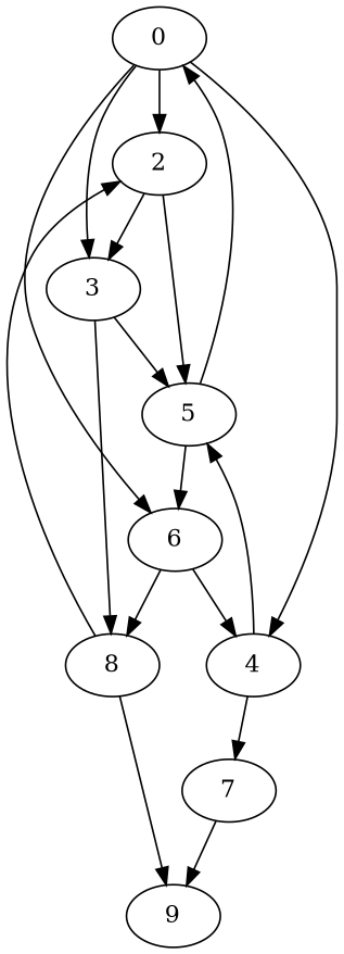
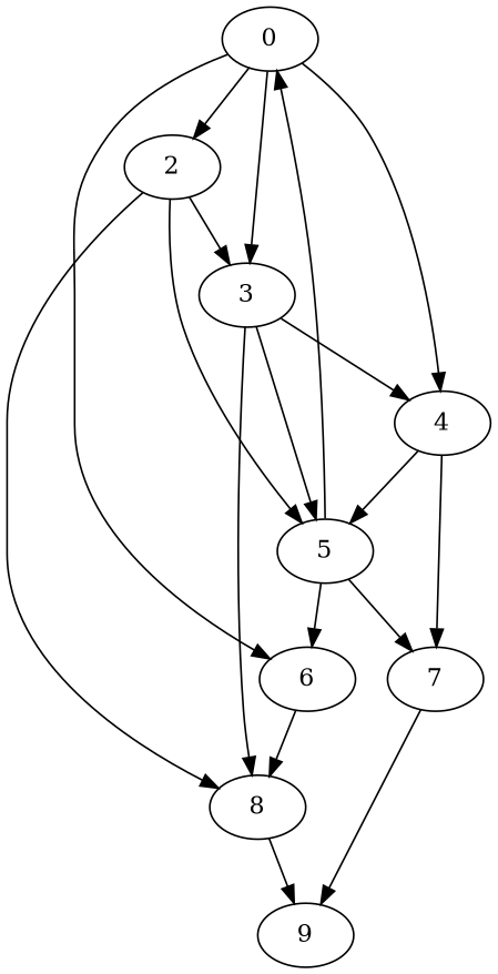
  digraph {
    node [Weight=7]
    edge [Weight=9]
    0 [Weight=13]
    2
    3 [Weight=18]
    4 [Weight=20]
    6 [Weight=22]
    5 [Weight=22]
    8
    7 [Weight=22]
    9
    0 -> 2 [Weight=10]
    0 -> 3 [Weight=10]
    0 -> 4 [Weight=8]
    0 -> 6 [Weight=3]
    2 -> 3 [Weight=10]
    2 -> 5 [Weight=5]
-   8 -> 2 [Weight=3]
-   6 -> 4
+   2 -> 8 [Weight=3]
+   3 -> 4
    3 -> 5 [Weight=6]
    3 -> 8
    4 -> 5 [Weight=6]
    4 -> 7 [Weight=8]
    6 -> 8 [Weight=3]
    5 -> 0 [Weight=8]
    5 -> 6
+   5 -> 7
    8 -> 9 [Weight=7]
    7 -> 9 [Weight=7]
  }
